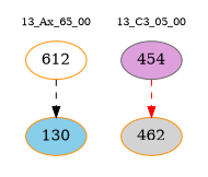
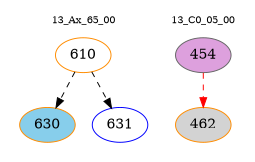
  digraph {
    node [color=darkorange fillcolor=white style=filled]
    edge [color=black style=dashed]
-   n1 [label=612]
-   n2 [fillcolor=skyblue label=130]
+   n1 [label=610]
+   n2 [fillcolor=skyblue label=630]
+   n3 [color=blue label=631]
    n4 [color=gray40 fillcolor=plum label=454]
    n5 [fillcolor=lightgrey label=462]
    subgraph cluster_1 {
      color=white
      fontsize=10
      label="13_Ax_65_00"
      n1
      n2
+     n3
    }
    subgraph cluster_2 {
      color=white
      fontsize=10
-     label="13_C3_05_00"
+     label="13_C0_05_00"
      n4
      n5
    }
    n1 -> n2
+   n1 -> n3
    n4 -> n5 [color=red]
  }
